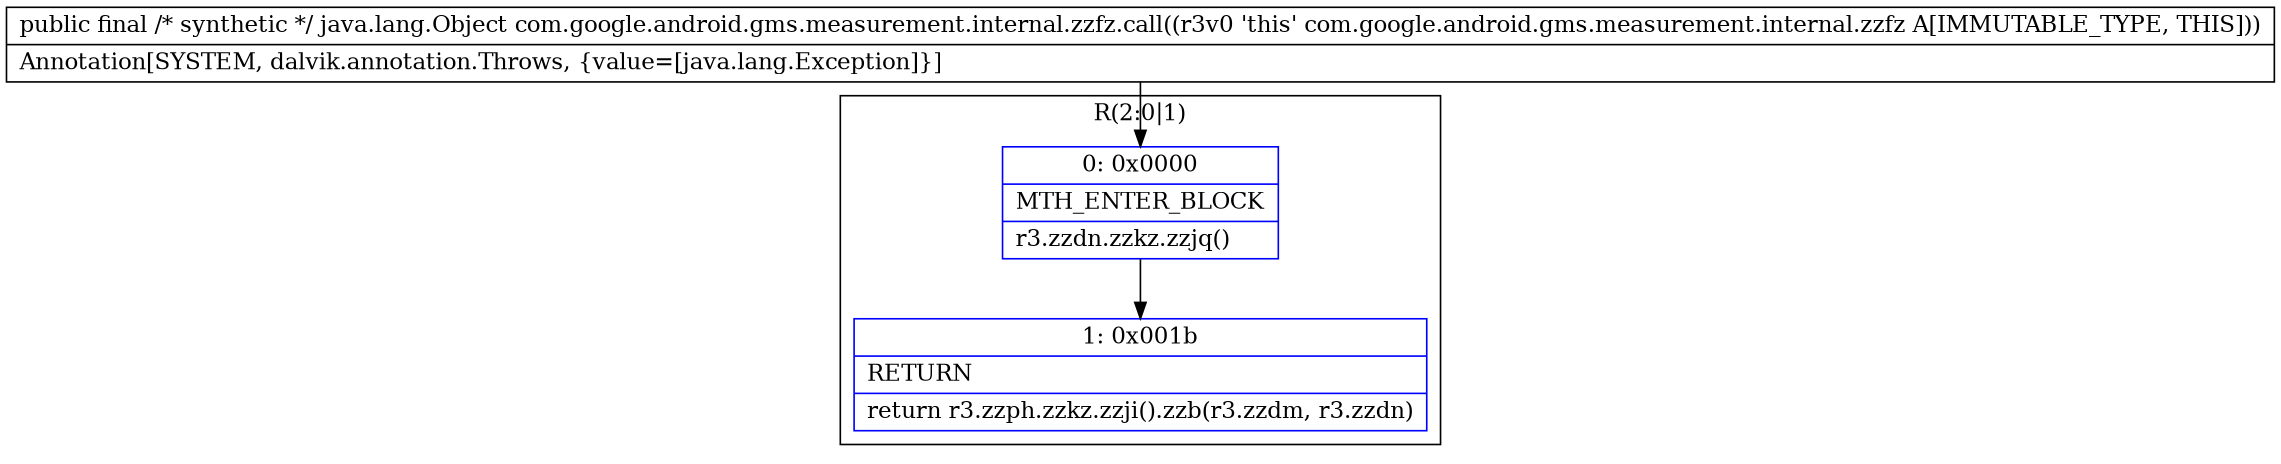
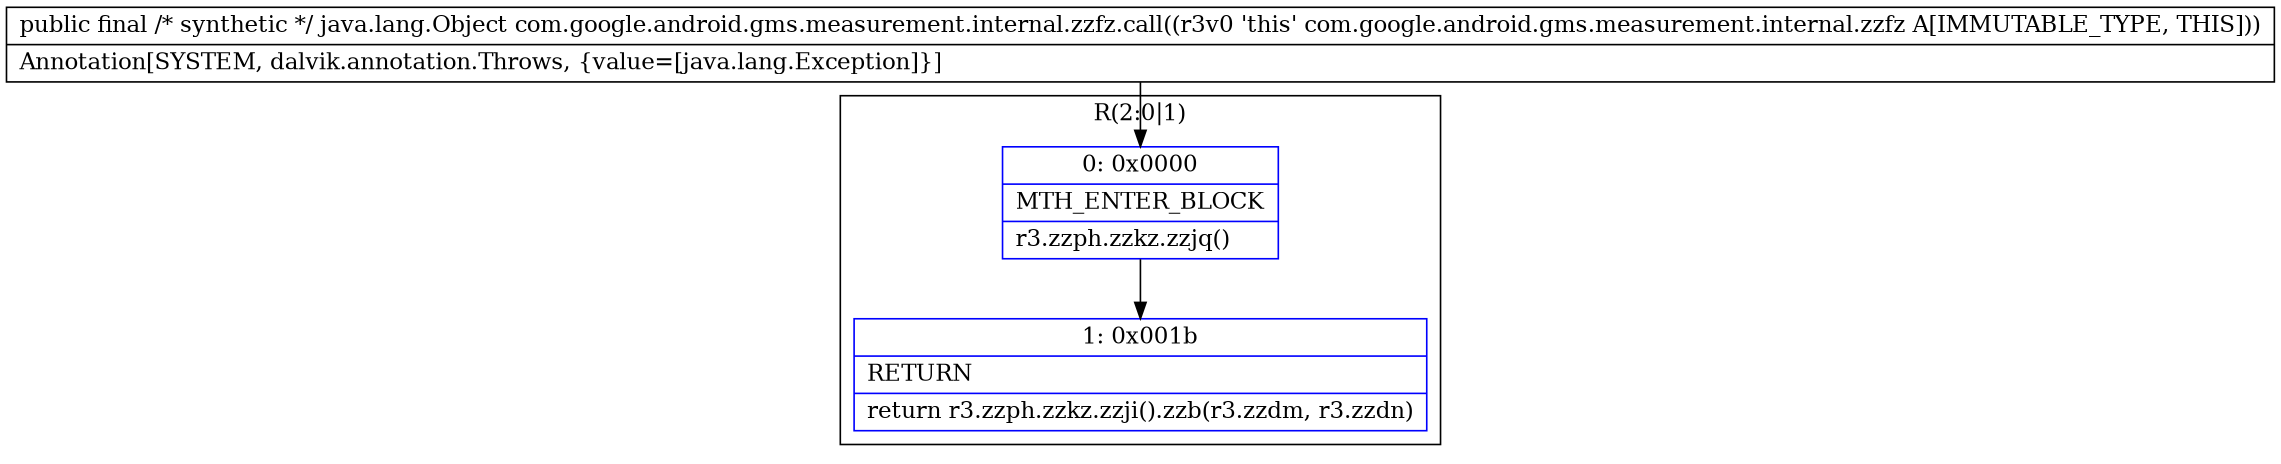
  digraph {
    node [color=blue shape=record]
-   n1 [label="{0\:\ 0x0000|MTH_ENTER_BLOCK\l|r3.zzdn.zzkz.zzjq()\l}"]
+   n1 [label="{0\:\ 0x0000|MTH_ENTER_BLOCK\l|r3.zzph.zzkz.zzjq()\l}"]
    n2 [label="{1\:\ 0x001b|RETURN\l|return r3.zzph.zzkz.zzji().zzb(r3.zzdm, r3.zzdn)\l}"]
    n3 [label="{public final \/* synthetic *\/ java.lang.Object com.google.android.gms.measurement.internal.zzfz.call((r3v0 'this' com.google.android.gms.measurement.internal.zzfz A[IMMUTABLE_TYPE, THIS]))  | Annotation[SYSTEM, dalvik.annotation.Throws, \{value=[java.lang.Exception]\}]\l}" color=""]
    subgraph cluster_1 {
      label="R(2:0|1)"
      n1
      n2
    }
    n1 -> n2
    n3 -> n1
  }
